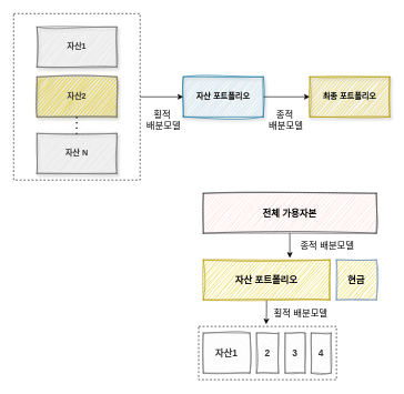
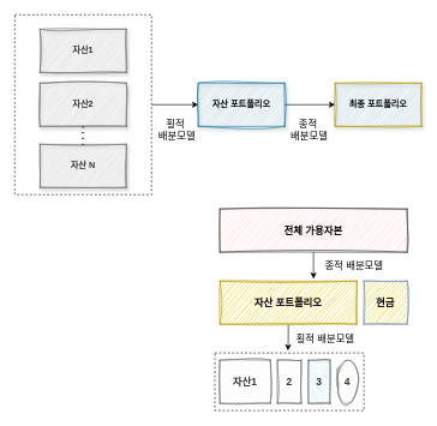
  <mxCell id="0" />
  <mxCell id="1" parent="0" />
  <mxCell id="2" value="" style="rounded=0;whiteSpace=wrap;html=1;fillColor=none;dashed=1;fontStyle=1;fontSize=14;" vertex="1" parent="1"><mxGeometry x="298" y="490" width="207" height="80" as="geometry" /></mxCell>
  <mxCell id="3" style="rounded=0;orthogonalLoop=1;jettySize=auto;html=1;entryX=0;entryY=0.5;entryDx=0;entryDy=0;" edge="1" parent="1" source="4" target="9"><mxGeometry relative="1" as="geometry"><mxPoint x="275" y="145" as="targetPoint" /></mxGeometry></mxCell>
  <mxCell id="4" value="" style="rounded=0;whiteSpace=wrap;html=1;fillColor=none;dashed=1;shadow=0;" vertex="1" parent="1"><mxGeometry x="20" y="20" width="190" height="250" as="geometry" /></mxCell>
  <mxCell id="5" style="rounded=0;orthogonalLoop=1;jettySize=auto;html=1;entryX=0;entryY=0.5;entryDx=0;entryDy=0;exitX=1;exitY=0.5;exitDx=0;exitDy=0;" edge="1" parent="1" source="9" target="10"><mxGeometry relative="1" as="geometry"><mxPoint x="395" y="145" as="sourcePoint" /><mxPoint x="475" y="145" as="targetPoint" /></mxGeometry></mxCell>
  <mxCell id="6" value="자산1" style="rounded=0;whiteSpace=wrap;html=1;shadow=1;sketch=1;curveFitting=1;jiggle=2;fillColor=#f5f5f5;strokeColor=#666666;fillStyle=zigzag;fontStyle=1;fontColor=#333333;" vertex="1" parent="1"><mxGeometry x="55" y="40" width="120" height="60" as="geometry" /></mxCell>
- <mxCell id="7" value="자산2" style="rounded=0;whiteSpace=wrap;html=1;shadow=1;sketch=1;curveFitting=1;jiggle=2;fillColor=#e3c800;strokeColor=#666666;fillStyle=zigzag;fontStyle=1;fontColor=#333333;" vertex="1" parent="1"><mxGeometry x="55" y="115" width="120" height="60" as="geometry" /></mxCell>
+ <mxCell id="7" value="자산2" style="rounded=0;whiteSpace=wrap;html=1;shadow=1;sketch=1;curveFitting=1;jiggle=2;fillColor=#f5f5f5;strokeColor=#666666;fillStyle=zigzag;fontStyle=1;fontColor=#333333;" vertex="1" parent="1"><mxGeometry x="55" y="115" width="120" height="60" as="geometry" /></mxCell>
  <mxCell id="8" value="자산 N" style="rounded=0;whiteSpace=wrap;html=1;shadow=1;sketch=1;curveFitting=1;jiggle=2;fillColor=#f5f5f5;strokeColor=#666666;fillStyle=zigzag;fontStyle=1;fontColor=#333333;" vertex="1" parent="1"><mxGeometry x="55" y="200" width="120" height="60" as="geometry" /></mxCell>
  <mxCell id="9" value="자산 포트폴리오" style="rounded=0;whiteSpace=wrap;html=1;shadow=1;sketch=1;curveFitting=1;jiggle=2;fontStyle=1;fillColor=#b1ddf0;strokeColor=#10739e;" vertex="1" parent="1"><mxGeometry x="275" y="115" width="120" height="60" as="geometry" /></mxCell>
- <mxCell id="10" value="최종 포트폴리오" style="rounded=0;whiteSpace=wrap;html=1;shadow=1;sketch=1;curveFitting=1;jiggle=2;fontStyle=1;fillColor=#e3c800;strokeColor=#B09500;fontColor=#000000;" vertex="1" parent="1"><mxGeometry x="465" y="115" width="120" height="60" as="geometry" /></mxCell>
+ <mxCell id="10" value="최종 포트폴리오" style="rounded=0;whiteSpace=wrap;html=1;shadow=1;sketch=1;curveFitting=1;jiggle=2;fontStyle=1;fillColor=#b1ddf0;strokeColor=#B09500;fontColor=#000000;" vertex="1" parent="1"><mxGeometry x="465" y="115" width="120" height="60" as="geometry" /></mxCell>
  <mxCell id="11" value="" style="endArrow=none;dashed=1;html=1;dashPattern=1 3;strokeWidth=2;rounded=0;" edge="1" parent="1"><mxGeometry width="50" height="50" relative="1" as="geometry"><mxPoint x="114.71" y="175" as="sourcePoint" /><mxPoint x="114.71" y="205" as="targetPoint" /></mxGeometry></mxCell>
  <mxCell id="12" value="횡적&amp;nbsp;&lt;div&gt;배분모델&lt;/div&gt;" style="text;html=1;align=center;verticalAlign=middle;whiteSpace=wrap;rounded=0;shadow=1;sketch=1;curveFitting=1;jiggle=2;fontSize=14;" vertex="1" parent="1"><mxGeometry x="178" y="150" width="135" height="57.27" as="geometry" /></mxCell>
  <mxCell id="13" value="종적&amp;nbsp;&lt;div&gt;배분모델&lt;/div&gt;" style="text;html=1;align=center;verticalAlign=middle;whiteSpace=wrap;rounded=0;shadow=1;sketch=1;curveFitting=1;jiggle=2;fontSize=14;" vertex="1" parent="1"><mxGeometry x="362" y="150" width="135" height="57.27" as="geometry" /></mxCell>
  <mxCell id="14" value="전체 가용자본" style="rounded=0;whiteSpace=wrap;html=1;fontStyle=1;sketch=1;curveFitting=1;jiggle=2;fontSize=14;fillColor=#ffcccc;strokeColor=#36393d;" vertex="1" parent="1"><mxGeometry x="305" y="290" width="260" height="60" as="geometry" /></mxCell>
  <mxCell id="15" style="edgeStyle=orthogonalEdgeStyle;rounded=0;orthogonalLoop=1;jettySize=auto;html=1;fontStyle=1;fontSize=14;entryX=0.49;entryY=-0.04;entryDx=0;entryDy=0;entryPerimeter=0;" edge="1" parent="1" source="16" target="2"><mxGeometry relative="1" as="geometry"><mxPoint x="400" y="470" as="targetPoint" /></mxGeometry></mxCell>
  <mxCell id="16" value="자산 포트폴리오" style="rounded=0;whiteSpace=wrap;html=1;fontStyle=1;sketch=1;curveFitting=1;jiggle=2;fillColor=#e3c800;strokeColor=#B09500;fontColor=#000000;fontSize=14;" vertex="1" parent="1"><mxGeometry x="305" y="390" width="190" height="60" as="geometry" /></mxCell>
  <mxCell id="17" value="현금" style="rounded=0;whiteSpace=wrap;html=1;fontStyle=1;sketch=1;curveFitting=1;jiggle=2;fontSize=14;fillColor=#e3c800;strokeColor=#6c8ebf;" vertex="1" parent="1"><mxGeometry x="505" y="390" width="60" height="60" as="geometry" /></mxCell>
  <mxCell id="18" value="자산1" style="rounded=0;whiteSpace=wrap;html=1;flipH=1;fontStyle=1;sketch=1;curveFitting=1;jiggle=2;fontSize=14;fillColor=#f5f5f5;fontColor=#333333;strokeColor=#666666;" vertex="1" parent="1"><mxGeometry x="305" y="500" width="70" height="60" as="geometry" /></mxCell>
  <mxCell id="19" value="2" style="rounded=0;whiteSpace=wrap;html=1;flipH=1;fontStyle=1;sketch=1;curveFitting=1;jiggle=2;fontSize=14;fillColor=#f5f5f5;fontColor=#333333;strokeColor=#666666;" vertex="1" parent="1"><mxGeometry x="385" y="500" width="33" height="60" as="geometry" /></mxCell>
- <mxCell id="20" value="3" style="rounded=0;whiteSpace=wrap;html=1;flipH=1;fontStyle=1;sketch=1;curveFitting=1;jiggle=2;fontSize=14;fillColor=#f5f5f5;fontColor=#333333;strokeColor=#666666;" vertex="1" parent="1"><mxGeometry x="428" y="500" width="30" height="60" as="geometry" /></mxCell>
- <mxCell id="21" value="4" style="rounded=0;whiteSpace=wrap;html=1;flipH=1;fontStyle=1;sketch=1;curveFitting=1;jiggle=2;fontSize=14;fillColor=#f5f5f5;fontColor=#333333;strokeColor=#666666;" vertex="1" parent="1"><mxGeometry x="467" y="500" width="30" height="60" as="geometry" /></mxCell>
+ <mxCell id="20" value="3" style="rounded=0;whiteSpace=wrap;html=1;flipH=1;fontStyle=1;sketch=1;curveFitting=1;jiggle=2;fontSize=14;fillColor=#b1ddf0;fontColor=#333333;strokeColor=#666666;" vertex="1" parent="1"><mxGeometry x="428" y="500" width="30" height="60" as="geometry" /></mxCell>
+ <mxCell id="21" value="4" style="ellipse;whiteSpace=wrap;html=1;flipH=1;fontStyle=1;sketch=1;curveFitting=1;jiggle=2;fontSize=14;fillColor=#f5f5f5;fontColor=#333333;strokeColor=#666666;" vertex="1" parent="1"><mxGeometry x="467" y="500" width="30" height="60" as="geometry" /></mxCell>
  <mxCell id="22" style="edgeStyle=orthogonalEdgeStyle;rounded=0;orthogonalLoop=1;jettySize=auto;html=1;entryX=0.684;entryY=-0.05;entryDx=0;entryDy=0;entryPerimeter=0;fontStyle=1;fontSize=14;" edge="1" parent="1" source="14" target="16"><mxGeometry relative="1" as="geometry" /></mxCell>
  <mxCell id="23" value="종적&amp;nbsp;&lt;span style=&quot;background-color: initial;&quot;&gt;배분모델&lt;/span&gt;" style="text;html=1;align=center;verticalAlign=middle;whiteSpace=wrap;rounded=0;shadow=1;sketch=1;curveFitting=1;jiggle=2;fontSize=14;" vertex="1" parent="1"><mxGeometry x="428" y="340" width="127" height="57.27" as="geometry" /></mxCell>
  <mxCell id="24" value="횡적&amp;nbsp;&lt;span style=&quot;background-color: initial;&quot;&gt;배분모델&lt;/span&gt;" style="text;html=1;align=center;verticalAlign=middle;whiteSpace=wrap;rounded=0;shadow=1;sketch=1;curveFitting=1;jiggle=2;fontSize=14;" vertex="1" parent="1"><mxGeometry x="398" y="441" width="107" height="57.27" as="geometry" /></mxCell>
